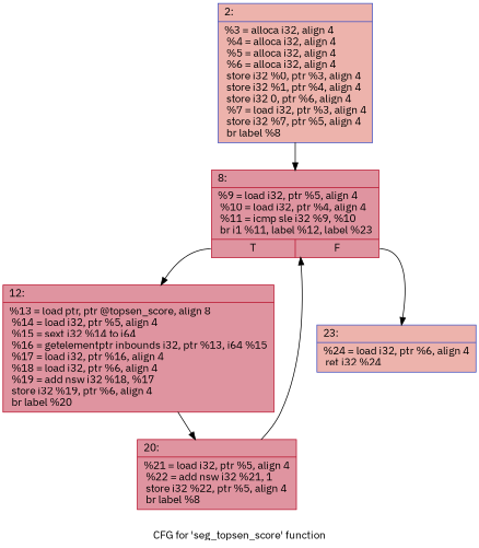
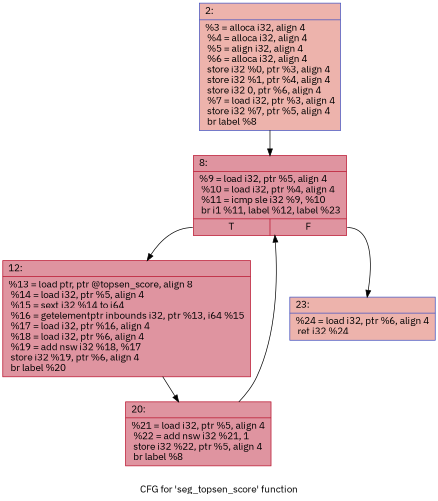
  digraph {
    label="CFG for 'seg_topsen_score' function"
    fontname="IBM Plex Sans"
    node [color="#b70d28ff" fillcolor="#b70d2870" fontname="IBM Plex Sans" shape=record style=filled]
    edge [fontname="IBM Plex Sans"]
-   n1 [color="#3d50c3ff" fillcolor="#d6524470" label="{2:\l|  %3 = alloca i32, align 4\l  %4 = alloca i32, align 4\l  %5 = alloca i32, align 4\l  %6 = alloca i32, align 4\l  store i32 %0, ptr %3, align 4\l  store i32 %1, ptr %4, align 4\l  store i32 0, ptr %6, align 4\l  %7 = load i32, ptr %3, align 4\l  store i32 %7, ptr %5, align 4\l  br label %8\l}"]
+   n1 [color="#3d50c3ff" fillcolor="#d6524470" label="{2:\l|  %3 = alloca i32, align 4\l  %4 = alloca i32, align 4\l  %5 = align i32, align 4\l  %6 = alloca i32, align 4\l  store i32 %0, ptr %3, align 4\l  store i32 %1, ptr %4, align 4\l  store i32 0, ptr %6, align 4\l  %7 = load i32, ptr %3, align 4\l  store i32 %7, ptr %5, align 4\l  br label %8\l}"]
    n2 [label="{8:\l|  %9 = load i32, ptr %5, align 4\l  %10 = load i32, ptr %4, align 4\l  %11 = icmp sle i32 %9, %10\l  br i1 %11, label %12, label %23\l|{<s0>T|<s1>F}}"]
    n3 [label="{12:\l|  %13 = load ptr, ptr @topsen_score, align 8\l  %14 = load i32, ptr %5, align 4\l  %15 = sext i32 %14 to i64\l  %16 = getelementptr inbounds i32, ptr %13, i64 %15\l  %17 = load i32, ptr %16, align 4\l  %18 = load i32, ptr %6, align 4\l  %19 = add nsw i32 %18, %17\l  store i32 %19, ptr %6, align 4\l  br label %20\l}"]
    n4 [color="#3d50c3ff" fillcolor="#d6524470" label="{23:\l|  %24 = load i32, ptr %6, align 4\l  ret i32 %24\l}"]
    n5 [label="{20:\l|  %21 = load i32, ptr %5, align 4\l  %22 = add nsw i32 %21, 1\l  store i32 %22, ptr %5, align 4\l  br label %8\l}"]
    n1 -> n2
    n2 -> n3 [tailport=s0]
    n2 -> n4 [tailport=s1]
    n3 -> n5
    n5 -> n2
  }
